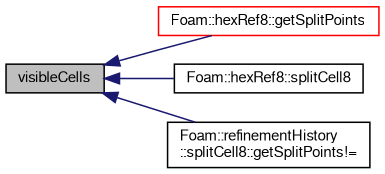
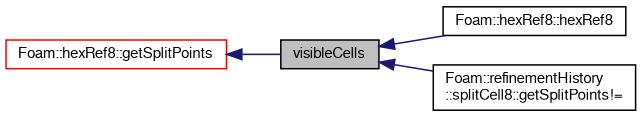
  digraph {
    rankdir=LR
    node [color=black fontname=FreeSans fontsize=10 shape=record]
    edge [color=midnightblue dir=back fontname=FreeSans fontsize=10 labelfontname=FreeSans labelfontsize=10 style=solid]
    n1 [fillcolor=grey75 fontcolor=black height=0.2 label=visibleCells style=filled width=0.4]
    n2 [color=red height=0.2 label="Foam::hexRef8::getSplitPoints" width=0.4]
-   n3 [height=0.2 label="Foam::hexRef8::splitCell8" width=0.4]
+   n3 [height=0.2 label="Foam::hexRef8::hexRef8" width=0.4]
    n4 [height=0.2 label="Foam::refinementHistory\l::splitCell8::getSplitPoints!=" width=0.4]
-   n1 -> n2
+   n2 -> n1
    n1 -> n3
    n1 -> n4
  }
